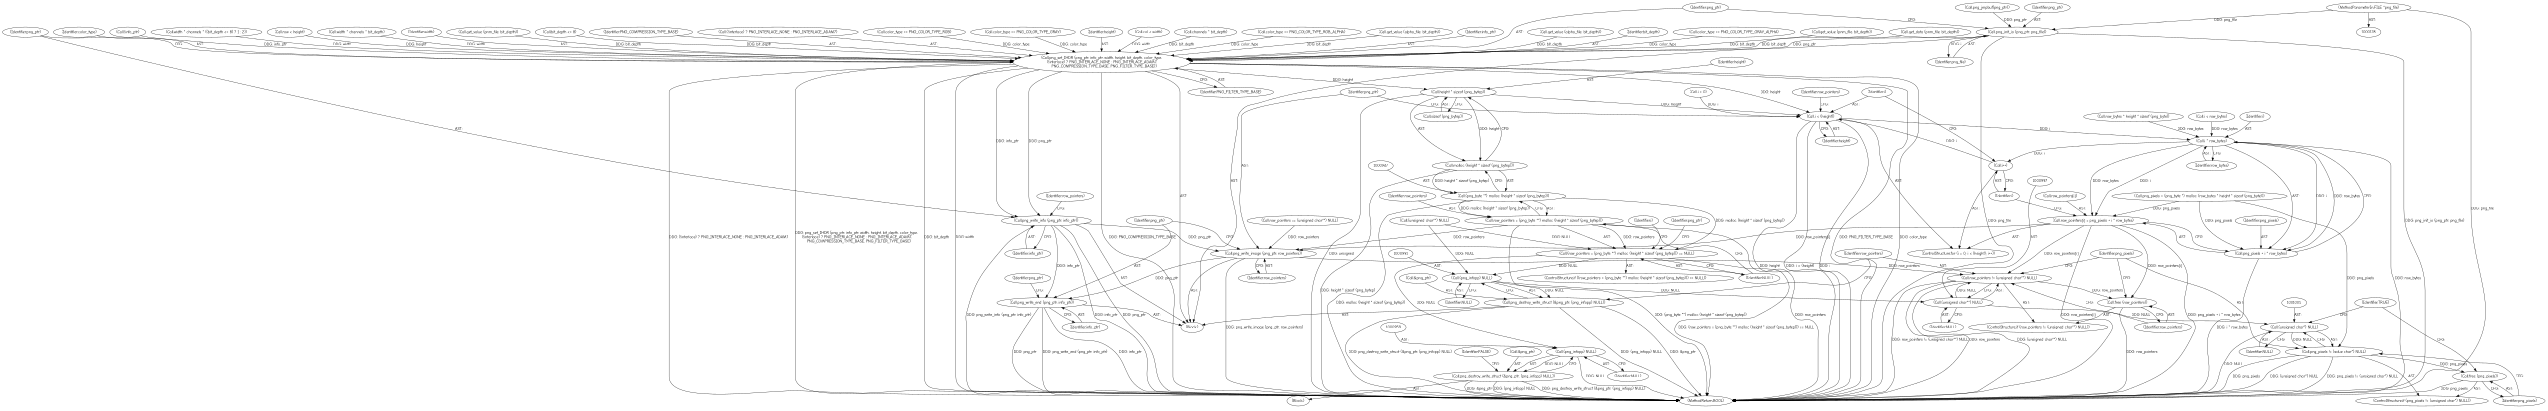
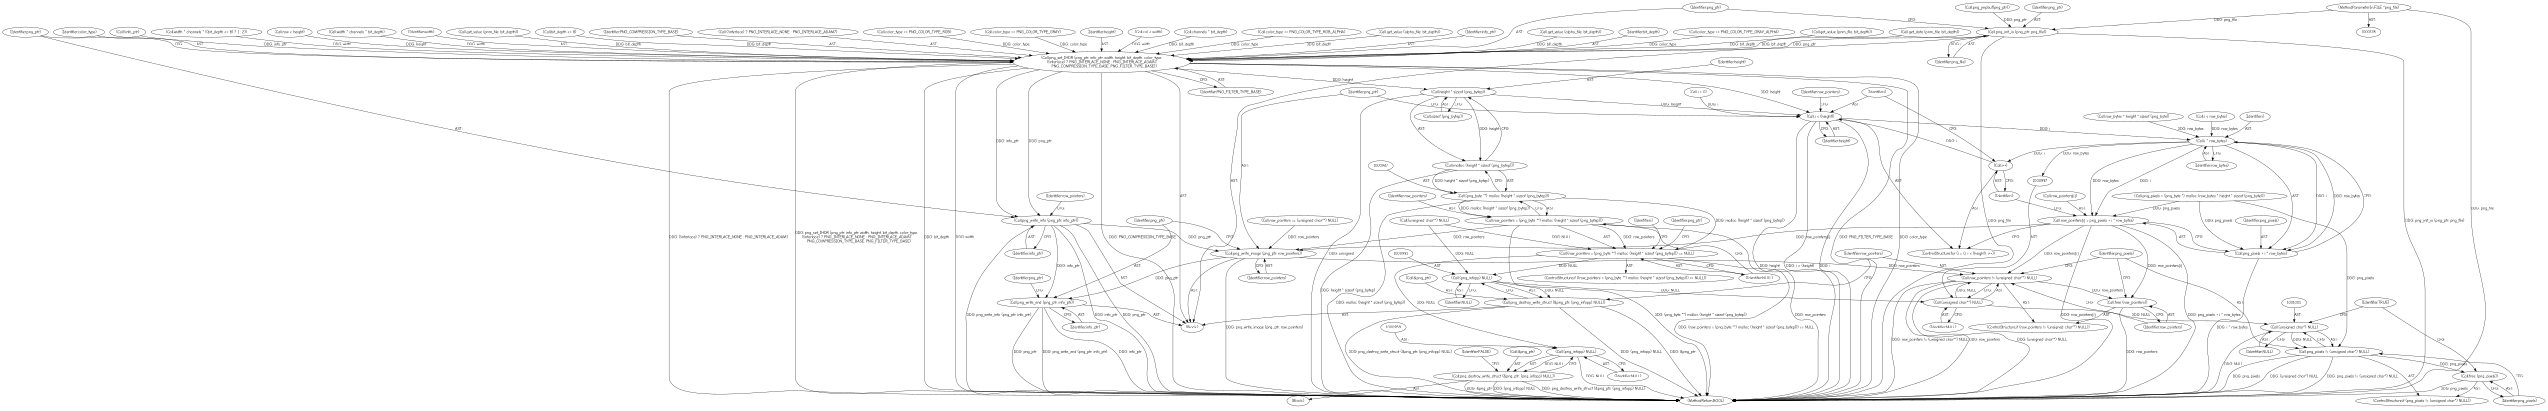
  digraph {
    fontname="Comic Neue"
    node [fontname="Comic Neue"]
    edge [fontname="Comic Neue"]
    n1 [label="(MethodParameterIn,FILE *png_file)"]
    n2 [label="(Call,png_init_io (png_ptr, png_file))"]
    n3 [label="(MethodReturn,BOOL)"]
    1000128
    n5 [label="(Call,png_set_IHDR (png_ptr, info_ptr, width, height, bit_depth, color_type,\n (!interlace) ? PNG_INTERLACE_NONE : PNG_INTERLACE_ADAM7,\n    PNG_COMPRESSION_TYPE_BASE, PNG_FILTER_TYPE_BASE))"]
    n6 [label="(Block,)"]
    n7 [label="(Identifier,png_file)"]
    n8 [label="(Call,png_write_info (png_ptr, info_ptr))"]
    n9 [label="(Call,height * sizeof (png_bytep))"]
    n10 [label="(Call,i < (height))"]
    n11 [label="(Identifier,PNG_FILTER_TYPE_BASE)"]
    n12 [label="(Call,png_write_image (png_ptr, row_pointers))"]
    n13 [label="(Call,png_write_end (png_ptr, info_ptr))"]
    n14 [label="(Identifier,info_ptr)"]
    n15 [label="(Call,malloc (height * sizeof (png_bytep)))"]
    n16 [label="(Call,sizeof (png_bytep))"]
    n17 [label="(Call,i * row_bytes)"]
    n18 [label="(ControlStructure,for (i = 0; i < (height); i++))"]
    n19 [label="(Identifier,height)"]
    n20 [label="(Call,row_pointers != (unsigned char**) NULL)"]
    n21 [label="(Identifier,row_pointers)"]
    n22 [label="(Identifier,info_ptr)"]
    n23 [label="(Call,free (row_pointers))"]
    n24 [label="(Call,(unsigned char**) NULL)"]
    n25 [label="(ControlStructure,if (row_pointers != (unsigned char**) NULL))"]
    n26 [label="(Identifier,row_pointers)"]
    n27 [label="(Call,(unsigned char*) NULL)"]
    n28 [label="(Identifier,NULL)"]
    n29 [label="(Call,(png_byte **) malloc (height * sizeof (png_bytep)))"]
    n30 [label="(Call,(row_pointers = (png_byte **) malloc (height * sizeof (png_bytep))) == NULL)"]
    n31 [label="(Call,row_pointers = (png_byte **) malloc (height * sizeof (png_bytep)))"]
    n32 [label="(Call,(png_infopp) NULL)"]
    n33 [label="(Call,(png_infopp) NULL)"]
    n34 [label="(ControlStructure,if ((row_pointers = (png_byte **) malloc (height * sizeof (png_bytep))) == NULL))"]
    n35 [label="(Identifier,NULL)"]
    n36 [label="(Call,png_destroy_write_struct (&png_ptr, (png_infopp) NULL))"]
    n37 [label="(Identifier,NULL)"]
    n38 [label="(Call,png_destroy_write_struct (&png_ptr, (png_infopp) NULL))"]
    n39 [label="(Identifier,NULL)"]
    n40 [label="(Block,)"]
-   n41 [label="(Call,png_pixels != (value char*) NULL)"]
+   n41 [label="(Call,png_pixels != (unsigned char*) NULL)"]
    n42 [label="(Identifier,NULL)"]
    n43 [label="(Call,free (png_pixels))"]
    n44 [label="(ControlStructure,if (png_pixels != (unsigned char*) NULL))"]
    n45 [label="(Identifier,png_pixels)"]
    n46 [label="(Call,i++)"]
    n47 [label="(Call,row_pointers[i] = png_pixels + i * row_bytes)"]
    n48 [label="(Call,png_pixels + i * row_bytes)"]
    n49 [label="(Identifier,row_bytes)"]
    n50 [label="(Identifier,i)"]
    n51 [label="(Call,bit_depth <= 8)"]
    n52 [label="(Identifier,PNG_COMPRESSION_TYPE_BASE)"]
    n53 [label="(Call,png_pixels = (png_byte *) malloc (row_bytes * height * sizeof (png_byte)))"]
    n54 [label="(Identifier,png_ptr)"]
    n55 [label="(Call,(!interlace) ? PNG_INTERLACE_NONE : PNG_INTERLACE_ADAM7)"]
    n56 [label="(Call,color_type == PNG_COLOR_TYPE_RGB)"]
    n57 [label="(Call,color_type == PNG_COLOR_TYPE_GRAY)"]
    n58 [label="(Call,i < row_bytes)"]
    n59 [label="(Identifier,height)"]
    n60 [label="(Call,png_jmpbuf(png_ptr))"]
    n61 [label="(Identifier,height)"]
    n62 [label="(Identifier,row_pointers)"]
    n63 [label="(Identifier,i)"]
    n64 [label="(Identifier,png_pixels)"]
    n65 [label="(Identifier,png_ptr)"]
    n66 [label="(Identifier,row_pointers)"]
    n67 [label="(Identifier,png_ptr)"]
    n68 [label="(Call,col < width)"]
    n69 [label="(Call,channels * bit_depth)"]
    n70 [label="(Call,color_type == PNG_COLOR_TYPE_RGB_ALPHA)"]
    n71 [label="(Identifier,row_pointers)"]
    n72 [label="(Identifier,row_pointers)"]
    n73 [label="(Identifier,i)"]
    n74 [label="(Call,get_value (alpha_file, bit_depth))"]
    n75 [label="(Identifier,i)"]
    n76 [label="(Identifier,info_ptr)"]
    n77 [label="(Call,row_bytes * height * sizeof (png_byte))"]
    n78 [label="(Identifier,png_ptr)"]
    n79 [label="(Call,get_value (alpha_file, bit_depth))"]
    n80 [label="(Identifier,bit_depth)"]
    n81 [label="(Call,color_type == PNG_COLOR_TYPE_GRAY_ALPHA)"]
    n82 [label="(Call,get_value (pnm_file, bit_depth))"]
    n83 [label="(Call,get_data (pnm_file, bit_depth))"]
    n84 [label="(Identifier,color_type)"]
    n85 [label="(Call,!info_ptr)"]
    n86 [label="(Call,&png_ptr)"]
    n87 [label="(Identifier,png_ptr)"]
    n88 [label="(Call,width * channels * ((bit_depth <= 8) ? 1 : 2))"]
    n89 [label="(Identifier,png_ptr)"]
    n90 [label="(Identifier,TRUE)"]
    n91 [label="(Call,row < height)"]
    n92 [label="(Call,i = 0)"]
    n93 [label="(Call,row_pointers == (unsigned char**) NULL)"]
    n94 [label="(Call,row_pointers[i])"]
    n95 [label="(Identifier,FALSE)"]
    n96 [label="(Identifier,png_pixels)"]
    n97 [label="(Call,width * channels * bit_depth)"]
    n98 [label="(Identifier,png_ptr)"]
    n99 [label="(Call,(unsigned char**) NULL)"]
    n100 [label="(Identifier,width)"]
    n101 [label="(Call,&png_ptr)"]
    n102 [label="(Call,get_value (pnm_file, bit_depth))"]
    1000947
    1000959
    1000991
    1000997
    1001005
    n1 -> n2 [label="DDG: png_file"]
    n1 -> n3 [label="DDG: png_file"]
    n1 -> 1000128 [label="AST: "]
    n2 -> n3 [label="DDG: png_init_io (png_ptr, png_file)"]
    n2 -> n3 [label="DDG: png_file"]
    n2 -> n5 [label="DDG: png_ptr"]
    n2 -> n6 [label="AST: "]
    n2 -> n7 [label="DDG: i"]
    n5 -> n3 [label="DDG: png_set_IHDR (png_ptr, info_ptr, width, height, bit_depth, color_type,\n (!interlace) ? PNG_INTERLACE_NONE : PNG_INTERLACE_ADAM7,\n    PNG_COMPRESSION_TYPE_BASE, PNG_FILTER_TYPE_BASE)"]
    n5 -> n3 [label="DDG: width"]
    n5 -> n3 [label="DDG: (!interlace) ? PNG_INTERLACE_NONE : PNG_INTERLACE_ADAM7"]
    n5 -> n3 [label="DDG: bit_depth"]
    n5 -> n3 [label="DDG: PNG_COMPRESSION_TYPE_BASE"]
    n5 -> n3 [label="DDG: PNG_FILTER_TYPE_BASE"]
    n5 -> n3 [label="DDG: color_type"]
    n5 -> n6 [label="AST: "]
    n5 -> n8 [label="DDG: png_ptr"]
    n5 -> n8 [label="DDG: info_ptr"]
    n5 -> n9 [label="DDG: height"]
    n5 -> n10 [label="DDG: height"]
    n5 -> n11 [label="CFG: "]
    n7 -> n2 [label="AST: "]
    n8 -> n3 [label="DDG: info_ptr"]
    n8 -> n3 [label="DDG: png_ptr"]
    n8 -> n3 [label="DDG: png_write_info (png_ptr, info_ptr)"]
    n8 -> n6 [label="AST: "]
    n8 -> n12 [label="DDG: png_ptr"]
    n8 -> n13 [label="DDG: info_ptr"]
    n8 -> n14 [label="CFG: "]
    n9 -> n3 [label="DDG: unsigned"]
    n9 -> n10 [label="DDG: height"]
    n9 -> n15 [label="AST: "]
    n9 -> n15 [label="DDG: height"]
    n9 -> n16 [label="CFG: "]
    n10 -> n3 [label="DDG: height"]
    n10 -> n3 [label="DDG: i < (height)"]
    n10 -> n3 [label="DDG: i"]
    n10 -> n17 [label="DDG: i"]
    n10 -> n18 [label="AST: "]
    n10 -> n19 [label="CFG: "]
    n11 -> n5 [label="AST: "]
    n12 -> n3 [label="DDG: png_write_image (png_ptr, row_pointers)"]
    n12 -> n6 [label="AST: "]
    n12 -> n13 [label="DDG: png_ptr"]
    n12 -> n20 [label="DDG: row_pointers"]
    n12 -> n21 [label="CFG: "]
    n13 -> n3 [label="DDG: png_write_end (png_ptr, info_ptr)"]
    n13 -> n3 [label="DDG: info_ptr"]
    n13 -> n3 [label="DDG: png_ptr"]
    n13 -> n6 [label="AST: "]
    n13 -> n22 [label="CFG: "]
    n14 -> n8 [label="AST: "]
    n15 -> n3 [label="DDG: height * sizeof (png_bytep)"]
    n15 -> n9 [label="CFG: "]
    n15 -> n29 [label="AST: "]
    n15 -> n29 [label="DDG: height * sizeof (png_bytep)"]
    n16 -> n9 [label="AST: "]
-   n17 -> n3 [label="DDG: row_bytes"]
+   n17 -> 1000997 [label="DDG: row_bytes"]
    n17 -> n46 [label="DDG: i"]
    n17 -> n47 [label="DDG: i"]
    n17 -> n47 [label="DDG: row_bytes"]
    n17 -> n48 [label="AST: "]
    n17 -> n48 [label="DDG: i"]
    n17 -> n48 [label="DDG: row_bytes"]
    n17 -> n49 [label="CFG: "]
    n19 -> n10 [label="AST: "]
    n20 -> n3 [label="DDG: (unsigned char**) NULL"]
    n20 -> n3 [label="DDG: row_pointers != (unsigned char**) NULL"]
    n20 -> n3 [label="DDG: row_pointers"]
    n20 -> n23 [label="DDG: row_pointers"]
    n20 -> n24 [label="CFG: "]
    n20 -> n25 [label="AST: "]
    n21 -> n12 [label="AST: "]
    n22 -> n13 [label="AST: "]
    n23 -> n3 [label="DDG: row_pointers"]
    n23 -> n25 [label="AST: "]
    n23 -> n26 [label="CFG: "]
    n24 -> n20 [label="AST: "]
    n24 -> n20 [label="DDG: NULL"]
    n24 -> n27 [label="DDG: NULL"]
    n24 -> n28 [label="CFG: "]
    n26 -> n20 [label="CFG: "]
    n26 -> n23 [label="AST: "]
    n27 -> n3 [label="DDG: NULL"]
    n27 -> n41 [label="AST: "]
    n27 -> n41 [label="DDG: NULL"]
    n27 -> n42 [label="CFG: "]
    n28 -> n24 [label="AST: "]
    n29 -> n3 [label="DDG: malloc (height * sizeof (png_bytep))"]
    n29 -> n15 [label="CFG: "]
    n29 -> n30 [label="DDG: malloc (height * sizeof (png_bytep))"]
    n29 -> n31 [label="AST: "]
    n29 -> n31 [label="DDG: malloc (height * sizeof (png_bytep))"]
    n30 -> n3 [label="DDG: (row_pointers = (png_byte **) malloc (height * sizeof (png_bytep))) == NULL"]
    n30 -> n32 [label="DDG: NULL"]
    n30 -> n33 [label="DDG: NULL"]
    n30 -> n34 [label="AST: "]
    n30 -> n35 [label="CFG: "]
    n31 -> n3 [label="DDG: (png_byte **) malloc (height * sizeof (png_bytep))"]
    n31 -> n3 [label="DDG: row_pointers"]
    n31 -> n12 [label="DDG: row_pointers"]
    n31 -> n29 [label="CFG: "]
    n31 -> n30 [label="AST: "]
    n31 -> n30 [label="DDG: row_pointers"]
    n32 -> n3 [label="DDG: NULL"]
    n32 -> n36 [label="AST: "]
    n32 -> n36 [label="DDG: NULL"]
    n32 -> n37 [label="CFG: "]
    n33 -> n24 [label="DDG: NULL"]
    n33 -> n38 [label="AST: "]
    n33 -> n38 [label="DDG: NULL"]
    n33 -> n39 [label="CFG: "]
    n35 -> n30 [label="AST: "]
    n35 -> n31 [label="CFG: "]
    n36 -> n3 [label="DDG: (png_infopp) NULL"]
    n36 -> n3 [label="DDG: png_destroy_write_struct (&png_ptr, (png_infopp) NULL)"]
    n36 -> n3 [label="DDG: &png_ptr"]
    n36 -> n32 [label="CFG: "]
    n36 -> n40 [label="AST: "]
    n37 -> n32 [label="AST: "]
    n38 -> n3 [label="DDG: &png_ptr"]
    n38 -> n3 [label="DDG: png_destroy_write_struct (&png_ptr, (png_infopp) NULL)"]
    n38 -> n3 [label="DDG: (png_infopp) NULL"]
    n38 -> n6 [label="AST: "]
    n38 -> n33 [label="CFG: "]
    n39 -> n33 [label="AST: "]
    n41 -> n3 [label="DDG: png_pixels"]
    n41 -> n3 [label="DDG: (unsigned char*) NULL"]
    n41 -> n3 [label="DDG: png_pixels != (unsigned char*) NULL"]
    n41 -> n27 [label="CFG: "]
    n41 -> n43 [label="DDG: png_pixels"]
    n41 -> n44 [label="AST: "]
    n42 -> n27 [label="AST: "]
    n43 -> n3 [label="DDG: png_pixels"]
    n43 -> n44 [label="AST: "]
    n43 -> n45 [label="CFG: "]
    n45 -> n41 [label="CFG: "]
    n45 -> n43 [label="AST: "]
    n46 -> n10 [label="DDG: i"]
    n46 -> n18 [label="AST: "]
    n46 -> n50 [label="CFG: "]
    n47 -> n3 [label="DDG: row_pointers[i]"]
    n47 -> n3 [label="DDG: png_pixels + i * row_bytes"]
    n47 -> n12 [label="DDG: row_pointers[i]"]
-   n47 -> n18 [label="AST: "]
+   n47 -> n18 [label="CFG: "]
    n47 -> n20 [label="DDG: row_pointers[i]"]
    n47 -> n23 [label="DDG: row_pointers[i]"]
    n47 -> n48 [label="CFG: "]
    n48 -> n3 [label="DDG: i * row_bytes"]
    n48 -> n17 [label="CFG: "]
    n48 -> n47 [label="AST: "]
    n49 -> n17 [label="AST: "]
    n50 -> n46 [label="AST: "]
    n50 -> n47 [label="CFG: "]
    n51 -> n5 [label="DDG: bit_depth"]
    n52 -> n5 [label="AST: "]
    n53 -> n41 [label="DDG: png_pixels"]
    n53 -> n47 [label="DDG: png_pixels"]
    n53 -> n48 [label="DDG: png_pixels"]
    n54 -> n2 [label="CFG: "]
    n54 -> n5 [label="AST: "]
    n55 -> n5 [label="AST: "]
    n56 -> n5 [label="DDG: color_type"]
    n57 -> n5 [label="DDG: color_type"]
    n58 -> n17 [label="DDG: row_bytes"]
    n59 -> n5 [label="AST: "]
    n60 -> n2 [label="DDG: png_ptr"]
    n61 -> n9 [label="AST: "]
    n62 -> n8 [label="CFG: "]
    n63 -> n10 [label="AST: "]
    n63 -> n46 [label="CFG: "]
    n64 -> n48 [label="AST: "]
    n65 -> n5 [label="CFG: "]
    n65 -> n8 [label="AST: "]
    n66 -> n10 [label="CFG: "]
    n67 -> n10 [label="CFG: "]
    n67 -> n12 [label="AST: "]
    n68 -> n5 [label="DDG: width"]
    n69 -> n5 [label="DDG: bit_depth"]
    n70 -> n5 [label="DDG: color_type"]
    n71 -> n31 [label="AST: "]
    n72 -> n20 [label="AST: "]
    n72 -> n38 [label="CFG: "]
    n73 -> n30 [label="CFG: "]
    n74 -> n5 [label="DDG: bit_depth"]
    n75 -> n17 [label="AST: "]
    n76 -> n5 [label="AST: "]
    n77 -> n17 [label="DDG: row_bytes"]
    n78 -> n13 [label="CFG: "]
    n79 -> n5 [label="DDG: bit_depth"]
    n80 -> n5 [label="AST: "]
    n81 -> n5 [label="DDG: color_type"]
    n82 -> n5 [label="DDG: bit_depth"]
    n83 -> n5 [label="DDG: bit_depth"]
    n84 -> n5 [label="AST: "]
    n85 -> n5 [label="DDG: info_ptr"]
    n86 -> n38 [label="AST: "]
    n87 -> n2 [label="AST: "]
    n88 -> n5 [label="DDG: width"]
    n89 -> n12 [label="CFG: "]
    n89 -> n13 [label="AST: "]
    n90 -> n27 [label="CFG: "]
    n90 -> n43 [label="CFG: "]
    n91 -> n5 [label="DDG: height"]
    n92 -> n10 [label="DDG: i"]
    n93 -> n12 [label="DDG: row_pointers"]
    n94 -> n47 [label="AST: "]
    n95 -> n36 [label="CFG: "]
    n96 -> n20 [label="CFG: "]
    n96 -> n23 [label="CFG: "]
    n96 -> n41 [label="AST: "]
    n97 -> n5 [label="DDG: width"]
    n98 -> n30 [label="CFG: "]
    n99 -> n30 [label="DDG: NULL"]
    n99 -> n33 [label="DDG: NULL"]
    n100 -> n5 [label="AST: "]
    n101 -> n36 [label="AST: "]
    n102 -> n5 [label="DDG: bit_depth"]
    1000947 -> n29 [label="AST: "]
    1000959 -> n32 [label="AST: "]
    1000991 -> n33 [label="AST: "]
    1000997 -> n24 [label="AST: "]
    1001005 -> n27 [label="AST: "]
  }
